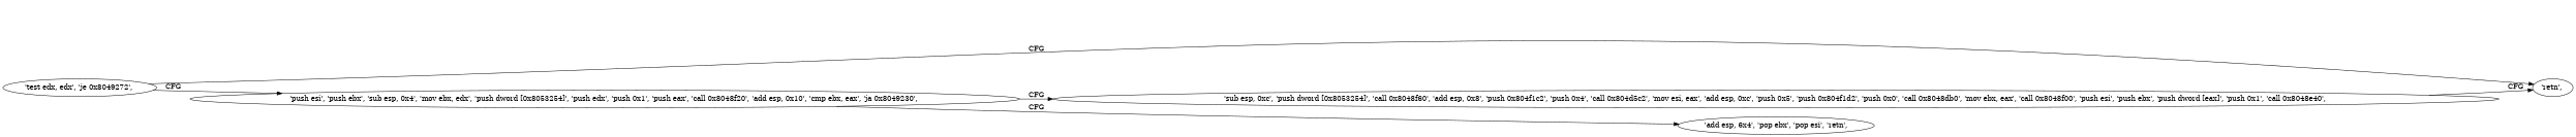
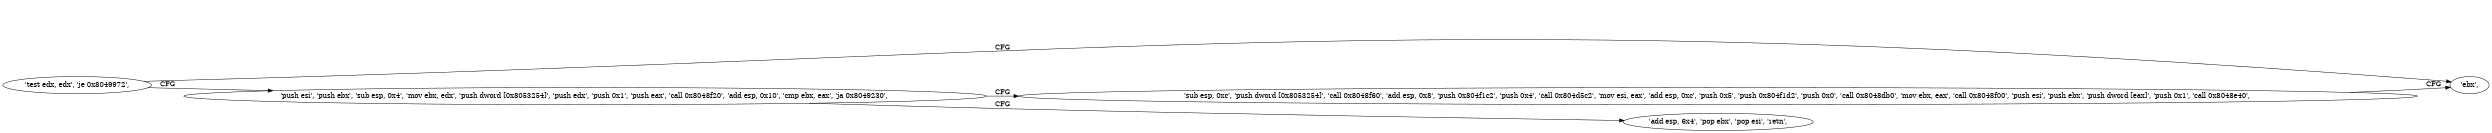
  digraph {
    rankdir=LR
-   n1 [label="'test edx, edx', 'je 0x8049272', "]
-   n2 [label="'retn', "]
+   n1 [label="'test edx, edx', 'je 0x8049972',"]
+   n2 [label="'ebx',"]
    n3 [label="'push esi', 'push ebx', 'sub esp, 0x4', 'mov ebx, edx', 'push dword [0x8053254]', 'push edx', 'push 0x1', 'push eax', 'call 0x8048f20', 'add esp, 0x10', 'cmp ebx, eax', 'ja 0x8049230', "]
    n4 [label="'sub esp, 0xc', 'push dword [0x8053254]', 'call 0x8048f60', 'add esp, 0x8', 'push 0x804f1c2', 'push 0x4', 'call 0x804d5c2', 'mov esi, eax', 'add esp, 0xc', 'push 0x5', 'push 0x804f1d2', 'push 0x0', 'call 0x8048db0', 'mov ebx, eax', 'call 0x8048f00', 'push esi', 'push ebx', 'push dword [eax]', 'push 0x1', 'call 0x8048e40', "]
    n5 [label="'add esp, 6x4', 'pop ebx', 'pop esi', 'retn',"]
    n1 -> n2 [label=CFG]
    n1 -> n3 [label=CFG]
    n3 -> n4 [label=CFG]
    n3 -> n5 [label=CFG]
    n4 -> n2 [label=CFG]
  }
